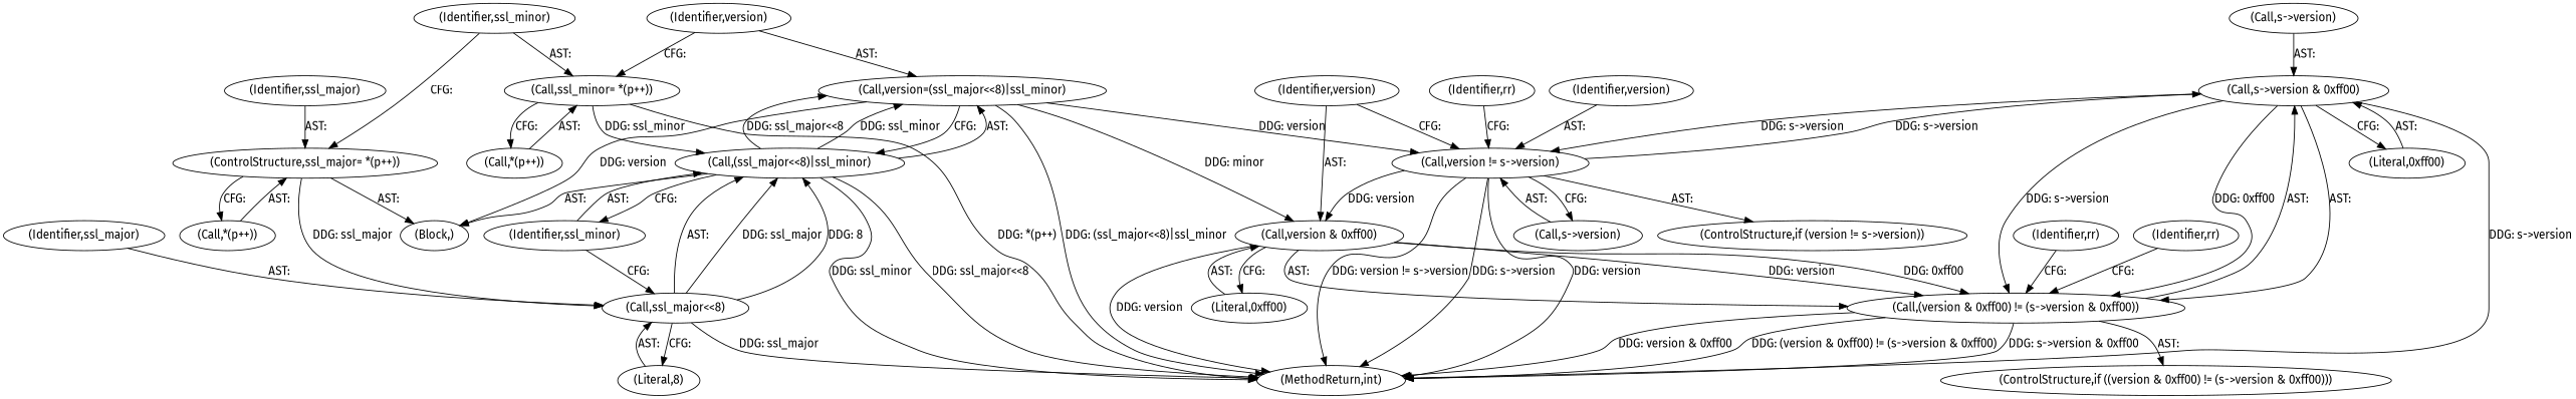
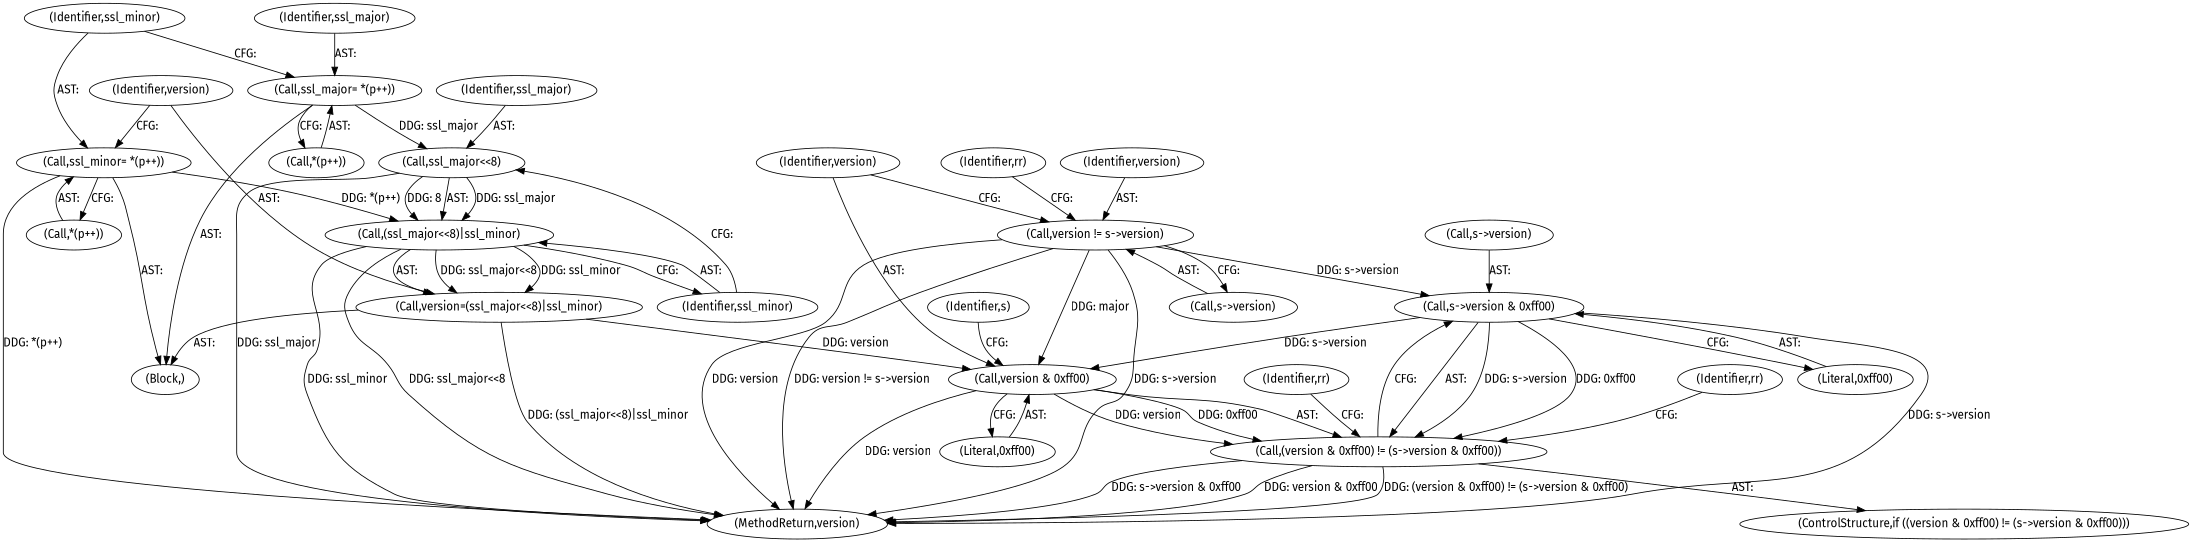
  digraph {
    fontname="Fira Sans"
    node [fontname="Fira Sans"]
    edge [fontname="Fira Sans"]
    n1 [label="(Call,s->version & 0xff00)"]
    n2 [label="(Call,version != s->version)"]
    n3 [label="(Call,(version & 0xff00) != (s->version & 0xff00))"]
    n4 [label="(Literal,0xff00)"]
-   n5 [label="(MethodReturn,int)"]
+   n5 [label="(MethodReturn,version)"]
    n6 [label="(Call,version & 0xff00)"]
    n7 [label="(Call,s->version)"]
-   n8 [label="(ControlStructure,if (version != s->version))"]
    n9 [label="(ControlStructure,if ((version & 0xff00) != (s->version & 0xff00)))"]
    n10 [label="(Literal,0xff00)"]
    n11 [label="(Call,version=(ssl_major<<8)|ssl_minor)"]
    n12 [label="(Call,(ssl_major<<8)|ssl_minor)"]
    n13 [label="(Block,)"]
    n14 [label="(Identifier,ssl_minor)"]
    n15 [label="(Call,ssl_major<<8)"]
-   n16 [label="(Literal,8)"]
-   n17 [label="(ControlStructure,ssl_major= *(p++))"]
+   n17 [label="(Call,ssl_major= *(p++))"]
    n18 [label="(Call,*(p++))"]
    n19 [label="(Call,ssl_minor= *(p++))"]
    n20 [label="(Call,*(p++))"]
    n21 [label="(Identifier,ssl_major)"]
    n22 [label="(Identifier,ssl_minor)"]
    n23 [label="(Identifier,rr)"]
    n24 [label="(Identifier,version)"]
    n25 [label="(Identifier,rr)"]
    n26 [label="(Call,s->version)"]
    n27 [label="(Identifier,version)"]
    n28 [label="(Identifier,rr)"]
    n29 [label="(Identifier,ssl_major)"]
    n30 [label="(Identifier,version)"]
-   n1 -> n2 [label="DDG: s->version"]
+   n31 [label="(Identifier,s)"]
+   n1 -> n6 [label="DDG: s->version"]
    n1 -> n3 [label="AST: "]
    n1 -> n3 [label="DDG: s->version"]
    n1 -> n3 [label="DDG: 0xff00"]
    n1 -> n4 [label="CFG: "]
    n1 -> n5 [label="DDG: s->version"]
    n2 -> n1 [label="DDG: s->version"]
    n2 -> n5 [label="DDG: version"]
    n2 -> n5 [label="DDG: version != s->version"]
    n2 -> n5 [label="DDG: s->version"]
-   n2 -> n6 [label="DDG: version"]
+   n2 -> n6 [label="DDG: major"]
    n2 -> n7 [label="CFG: "]
-   n2 -> n8 [label="AST: "]
-   n3 -> n1 [label="AST: "]
+   n3 -> n1 [label="CFG: "]
    n3 -> n5 [label="DDG: version & 0xff00"]
    n3 -> n5 [label="DDG: (version & 0xff00) != (s->version & 0xff00)"]
    n3 -> n5 [label="DDG: s->version & 0xff00"]
    n3 -> n9 [label="AST: "]
    n4 -> n1 [label="AST: "]
    n6 -> n3 [label="AST: "]
    n6 -> n3 [label="DDG: version"]
    n6 -> n3 [label="DDG: 0xff00"]
    n6 -> n5 [label="DDG: version"]
    n6 -> n10 [label="CFG: "]
    n7 -> n2 [label="AST: "]
    n10 -> n6 [label="AST: "]
-   n11 -> n2 [label="DDG: version"]
    n11 -> n5 [label="DDG: (ssl_major<<8)|ssl_minor"]
-   n11 -> n6 [label="DDG: minor"]
-   n11 -> n12 [label="CFG: "]
-   n11 -> n13 [label="DDG: version"]
+   n11 -> n6 [label="DDG: version"]
+   n11 -> n13 [label="AST: "]
    n12 -> n5 [label="DDG: ssl_minor"]
    n12 -> n5 [label="DDG: ssl_major<<8"]
    n12 -> n11 [label="AST: "]
    n12 -> n11 [label="DDG: ssl_major<<8"]
    n12 -> n11 [label="DDG: ssl_minor"]
    n12 -> n14 [label="CFG: "]
    n14 -> n12 [label="AST: "]
    n14 -> n15 [label="CFG: "]
    n15 -> n5 [label="DDG: ssl_major"]
    n15 -> n12 [label="AST: "]
    n15 -> n12 [label="DDG: ssl_major"]
    n15 -> n12 [label="DDG: 8"]
-   n15 -> n16 [label="CFG: "]
-   n16 -> n15 [label="AST: "]
    n17 -> n13 [label="AST: "]
    n17 -> n15 [label="DDG: ssl_major"]
    n17 -> n18 [label="CFG: "]
    n18 -> n17 [label="AST: "]
    n19 -> n5 [label="DDG: *(p++)"]
-   n19 -> n12 [label="DDG: ssl_minor"]
-   n12 -> n13 [label="AST: "]
+   n19 -> n12 [label="DDG: *(p++)"]
+   n19 -> n13 [label="AST: "]
    n19 -> n20 [label="CFG: "]
    n20 -> n19 [label="AST: "]
    n21 -> n15 [label="AST: "]
    n22 -> n17 [label="CFG: "]
    n22 -> n19 [label="AST: "]
    n23 -> n2 [label="CFG: "]
    n24 -> n2 [label="AST: "]
    n25 -> n3 [label="CFG: "]
    n26 -> n1 [label="AST: "]
    n27 -> n11 [label="AST: "]
    n27 -> n19 [label="CFG: "]
    n28 -> n3 [label="CFG: "]
    n29 -> n17 [label="AST: "]
    n30 -> n2 [label="CFG: "]
    n30 -> n6 [label="AST: "]
+   n31 -> n6 [label="CFG: "]
  }
